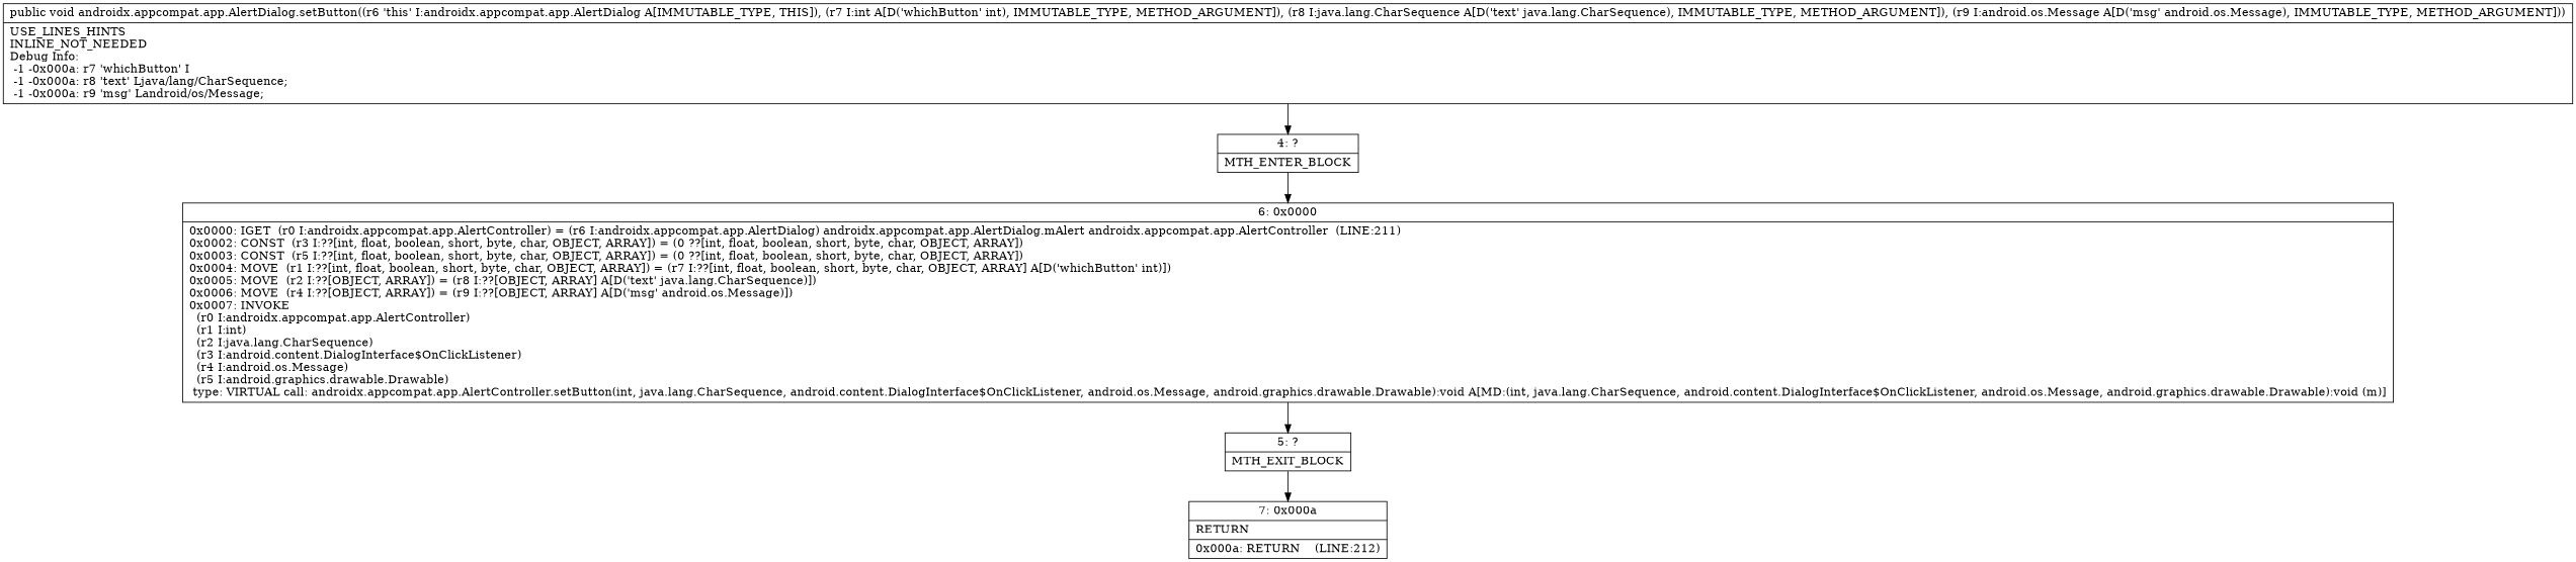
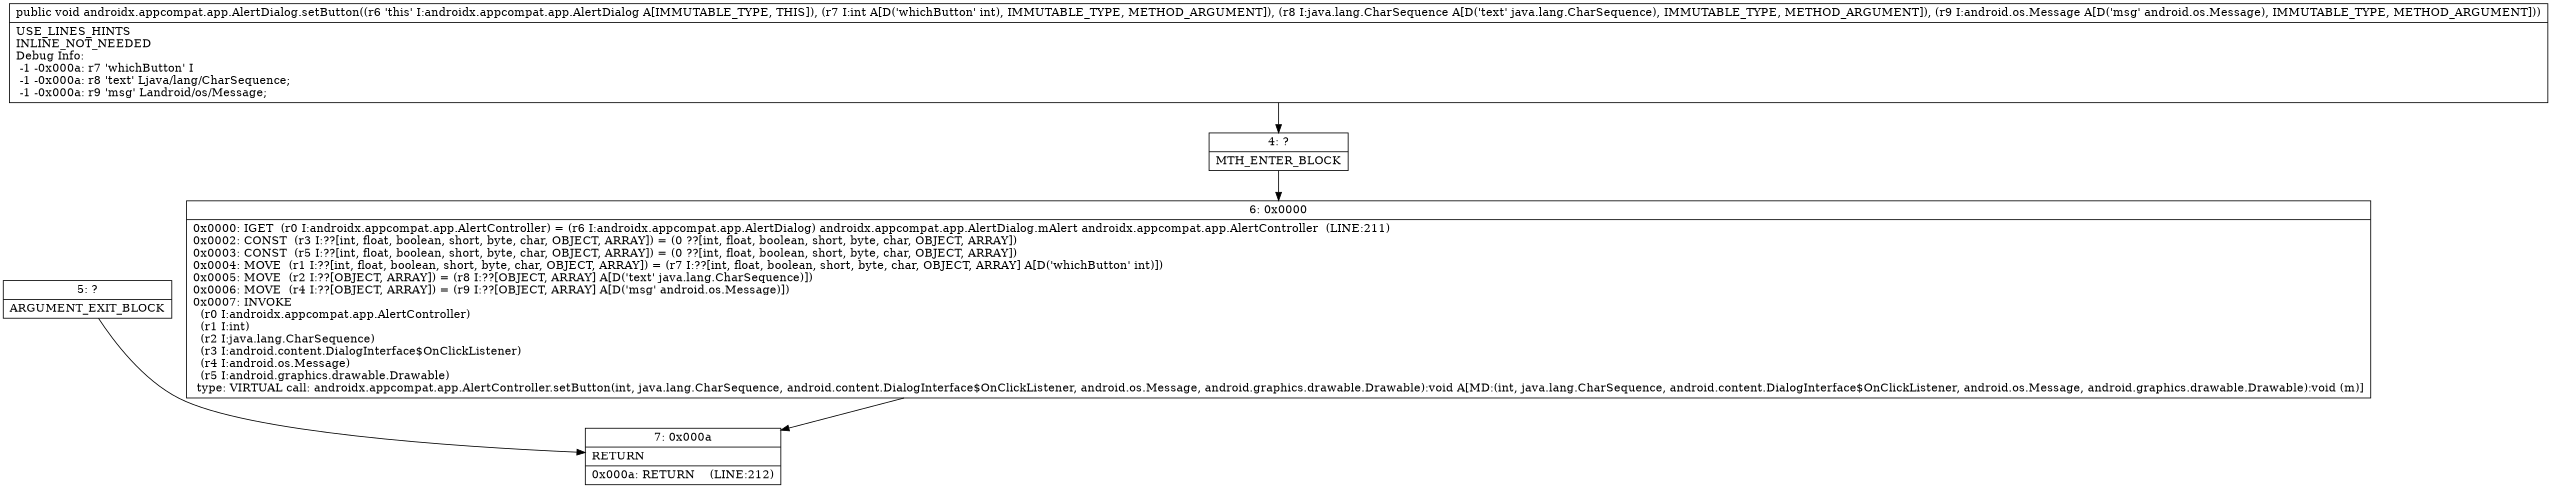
  digraph {
    node [shape=record]
    n1 [label="{4\:\ ?|MTH_ENTER_BLOCK\l}"]
    n2 [label="{6\:\ 0x0000|0x0000: IGET  (r0 I:androidx.appcompat.app.AlertController) = (r6 I:androidx.appcompat.app.AlertDialog) androidx.appcompat.app.AlertDialog.mAlert androidx.appcompat.app.AlertController  (LINE:211)\l0x0002: CONST  (r3 I:??[int, float, boolean, short, byte, char, OBJECT, ARRAY]) = (0 ??[int, float, boolean, short, byte, char, OBJECT, ARRAY]) \l0x0003: CONST  (r5 I:??[int, float, boolean, short, byte, char, OBJECT, ARRAY]) = (0 ??[int, float, boolean, short, byte, char, OBJECT, ARRAY]) \l0x0004: MOVE  (r1 I:??[int, float, boolean, short, byte, char, OBJECT, ARRAY]) = (r7 I:??[int, float, boolean, short, byte, char, OBJECT, ARRAY] A[D('whichButton' int)]) \l0x0005: MOVE  (r2 I:??[OBJECT, ARRAY]) = (r8 I:??[OBJECT, ARRAY] A[D('text' java.lang.CharSequence)]) \l0x0006: MOVE  (r4 I:??[OBJECT, ARRAY]) = (r9 I:??[OBJECT, ARRAY] A[D('msg' android.os.Message)]) \l0x0007: INVOKE  \l  (r0 I:androidx.appcompat.app.AlertController)\l  (r1 I:int)\l  (r2 I:java.lang.CharSequence)\l  (r3 I:android.content.DialogInterface$OnClickListener)\l  (r4 I:android.os.Message)\l  (r5 I:android.graphics.drawable.Drawable)\l type: VIRTUAL call: androidx.appcompat.app.AlertController.setButton(int, java.lang.CharSequence, android.content.DialogInterface$OnClickListener, android.os.Message, android.graphics.drawable.Drawable):void A[MD:(int, java.lang.CharSequence, android.content.DialogInterface$OnClickListener, android.os.Message, android.graphics.drawable.Drawable):void (m)]\l}"]
    n3 [label="{7\:\ 0x000a|RETURN\l|0x000a: RETURN    (LINE:212)\l}"]
-   n4 [label="{5\:\ ?|MTH_EXIT_BLOCK\l}"]
+   n4 [label="{5\:\ ?|ARGUMENT_EXIT_BLOCK\l}"]
    n5 [label="{public void androidx.appcompat.app.AlertDialog.setButton((r6 'this' I:androidx.appcompat.app.AlertDialog A[IMMUTABLE_TYPE, THIS]), (r7 I:int A[D('whichButton' int), IMMUTABLE_TYPE, METHOD_ARGUMENT]), (r8 I:java.lang.CharSequence A[D('text' java.lang.CharSequence), IMMUTABLE_TYPE, METHOD_ARGUMENT]), (r9 I:android.os.Message A[D('msg' android.os.Message), IMMUTABLE_TYPE, METHOD_ARGUMENT]))  | USE_LINES_HINTS\lINLINE_NOT_NEEDED\lDebug Info:\l  \-1 \-0x000a: r7 'whichButton' I\l  \-1 \-0x000a: r8 'text' Ljava\/lang\/CharSequence;\l  \-1 \-0x000a: r9 'msg' Landroid\/os\/Message;\l}"]
    n1 -> n2
-   n2 -> n4
+   n2 -> n3
    n4 -> n3
    n5 -> n1
  }
